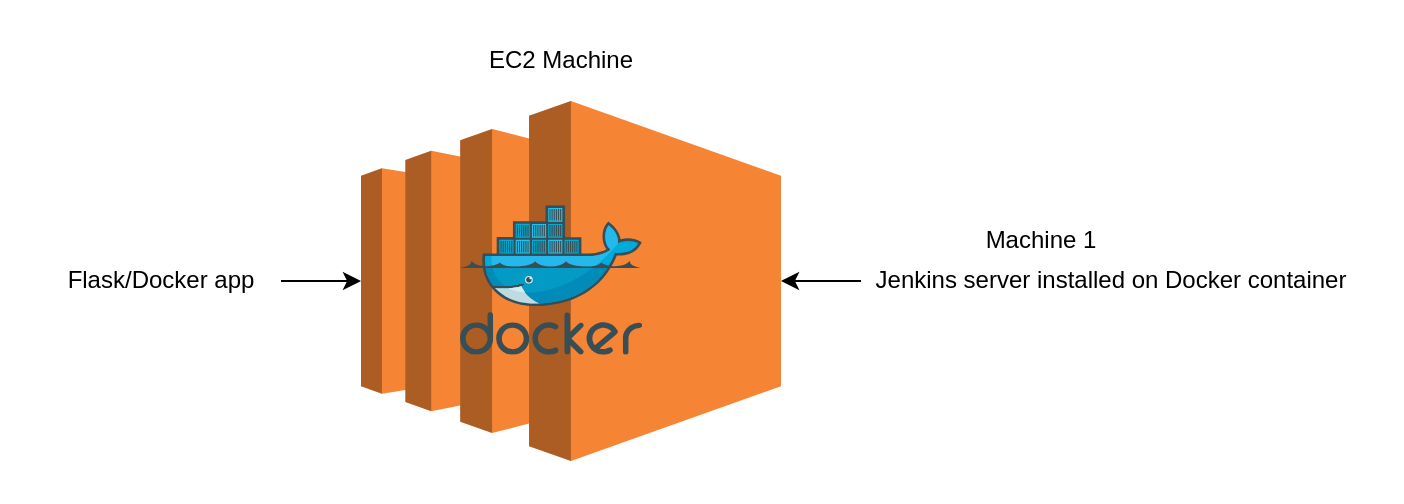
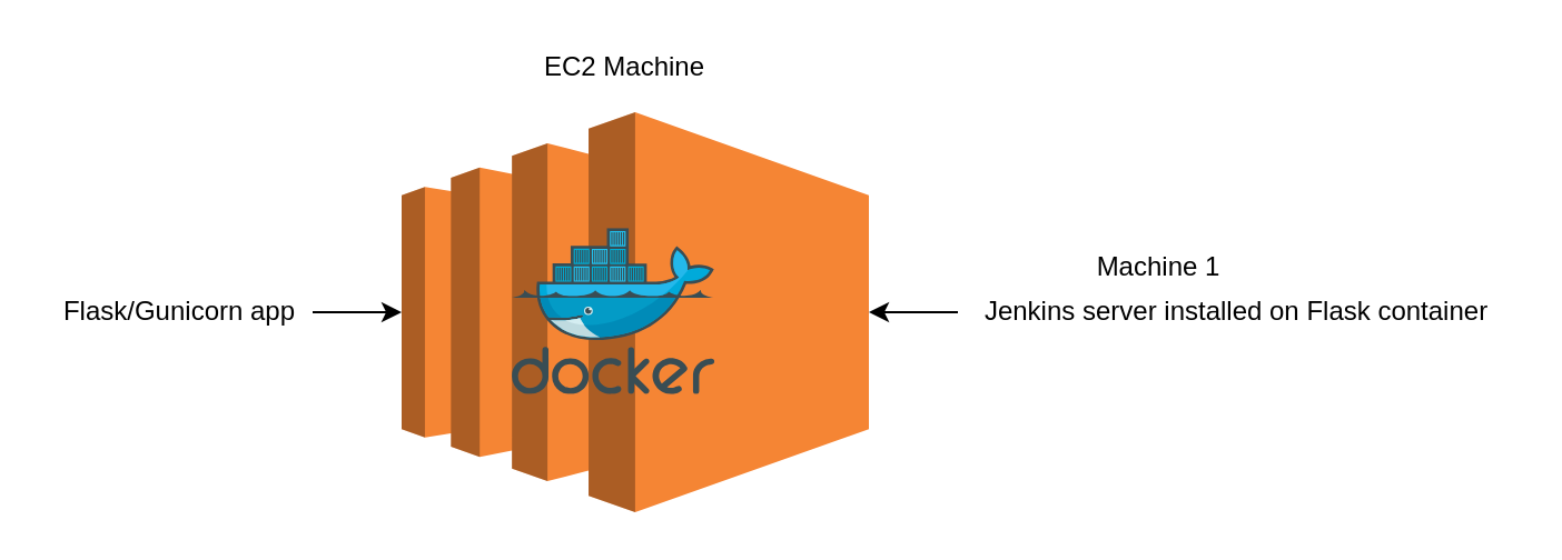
  <mxCell id="0" />
  <mxCell id="1" parent="0" />
  <mxCell id="2" value="" style="outlineConnect=0;dashed=0;verticalLabelPosition=bottom;verticalAlign=top;align=center;html=1;shape=mxgraph.aws3.ec2;fillColor=#F58534;gradientColor=none;" vertex="1" parent="1"><mxGeometry x="180" y="50" width="210" height="180" as="geometry" /></mxCell>
  <mxCell id="3" value="EC2 Machine" style="text;html=1;align=center;verticalAlign=middle;resizable=0;points=[];autosize=1;strokeColor=none;" vertex="1" parent="1"><mxGeometry x="235" y="20" width="90" height="20" as="geometry" /></mxCell>
  <mxCell id="4" value="" style="aspect=fixed;html=1;points=[];align=center;image;fontSize=12;image=img/lib/mscae/Docker.svg;" vertex="1" parent="1"><mxGeometry x="230" y="102.66" width="91.08" height="74.68" as="geometry" /></mxCell>
- <mxCell id="5" value="Jenkins server installed on Docker container" style="text;html=1;align=center;verticalAlign=middle;resizable=0;points=[];autosize=1;strokeColor=none;" vertex="1" parent="1"><mxGeometry x="430" y="130" width="250" height="20" as="geometry" /></mxCell>
+ <mxCell id="5" value="Jenkins server installed on Flask container" style="text;html=1;align=center;verticalAlign=middle;resizable=0;points=[];autosize=1;strokeColor=none;" vertex="1" parent="1"><mxGeometry x="430" y="130" width="250" height="20" as="geometry" /></mxCell>
  <mxCell id="6" value="Machine 1" style="text;html=1;align=center;verticalAlign=middle;resizable=0;points=[];autosize=1;strokeColor=none;" vertex="1" parent="1"><mxGeometry x="480" y="110" width="80" height="20" as="geometry" /></mxCell>
  <mxCell id="7" value="" style="endArrow=classic;html=1;entryX=0;entryY=0.5;entryDx=0;entryDy=0;entryPerimeter=0;" edge="1" parent="1" target="2"><mxGeometry width="50" height="50" relative="1" as="geometry"><mxPoint x="140" y="140" as="sourcePoint" /><mxPoint x="100" y="140" as="targetPoint" /></mxGeometry></mxCell>
  <mxCell id="8" value="" style="endArrow=classic;html=1;entryX=1;entryY=0.5;entryDx=0;entryDy=0;entryPerimeter=0;" edge="1" parent="1" target="2"><mxGeometry width="50" height="50" relative="1" as="geometry"><mxPoint x="430" y="140" as="sourcePoint" /><mxPoint x="470" y="200" as="targetPoint" /></mxGeometry></mxCell>
- <mxCell id="9" value="Flask/Docker app" style="text;html=1;align=center;verticalAlign=middle;resizable=0;points=[];autosize=1;strokeColor=none;" vertex="1" parent="1"><mxGeometry x="20" y="130" width="120" height="20" as="geometry" /></mxCell>
+ <mxCell id="9" value="Flask/Gunicorn app" style="text;html=1;align=center;verticalAlign=middle;resizable=0;points=[];autosize=1;strokeColor=none;" vertex="1" parent="1"><mxGeometry x="20" y="130" width="120" height="20" as="geometry" /></mxCell>
  <mxCell id="10" value="" style="shape=image;html=1;verticalAlign=top;verticalLabelPosition=bottom;labelBackgroundColor=#ffffff;imageAspect=0;aspect=fixed;image=https://cdn4.iconfinder.com/data/icons/logos-brands-5/24/jenkins-128.png" vertex="1" parent="1"><mxGeometry x="485" y="30" width="70" height="70" as="geometry" /></mxCell>
  <mxCell id="11" value="" style="shape=image;html=1;verticalAlign=top;verticalLabelPosition=bottom;labelBackgroundColor=#ffffff;imageAspect=0;aspect=fixed;image=https://cdn4.iconfinder.com/data/icons/logos-brands-5/24/flask-128.png" vertex="1" parent="1"><mxGeometry x="40" y="35" width="65" height="65" as="geometry" /></mxCell>
